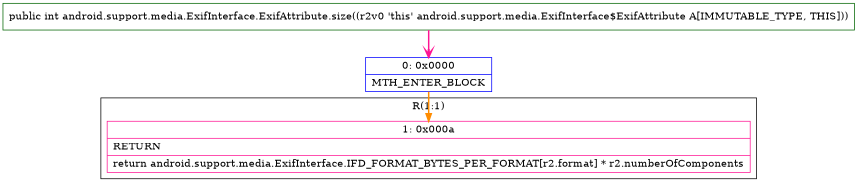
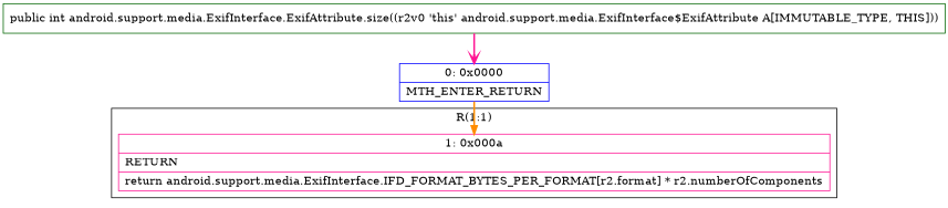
  digraph {
    node [shape=record]
    edge [style=bold]
    n1 [color=deeppink label="{1\:\ 0x000a|RETURN\l|return android.support.media.ExifInterface.IFD_FORMAT_BYTES_PER_FORMAT[r2.format] * r2.numberOfComponents\l}"]
-   n2 [color=blue label="{0\:\ 0x0000|MTH_ENTER_BLOCK\l}"]
+   n2 [color=blue label="{0\:\ 0x0000|MTH_ENTER_RETURN\l}"]
    n3 [label="{public int android.support.media.ExifInterface.ExifAttribute.size((r2v0 'this' android.support.media.ExifInterface$ExifAttribute A[IMMUTABLE_TYPE, THIS])) }" color=darkgreen]
    subgraph cluster_1 {
      label="R(1:1)"
      n1
    }
    n2 -> n1 [color=darkorange arrowhead=normal]
    n3 -> n2 [color=deeppink arrowhead=vee]
  }
